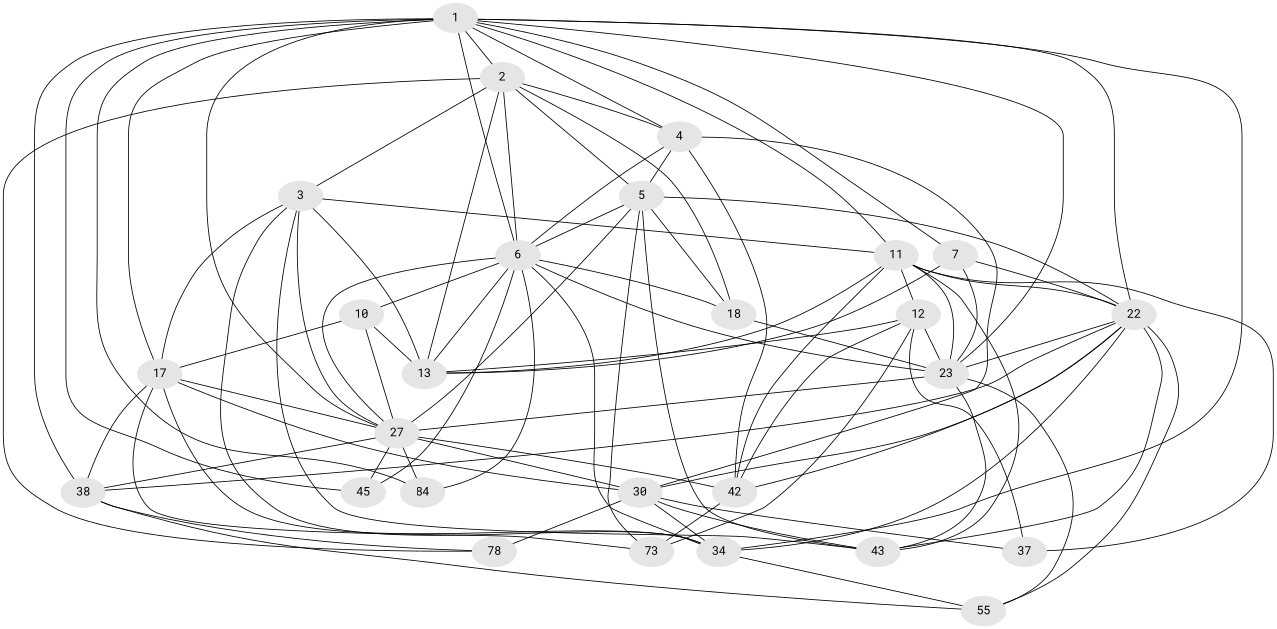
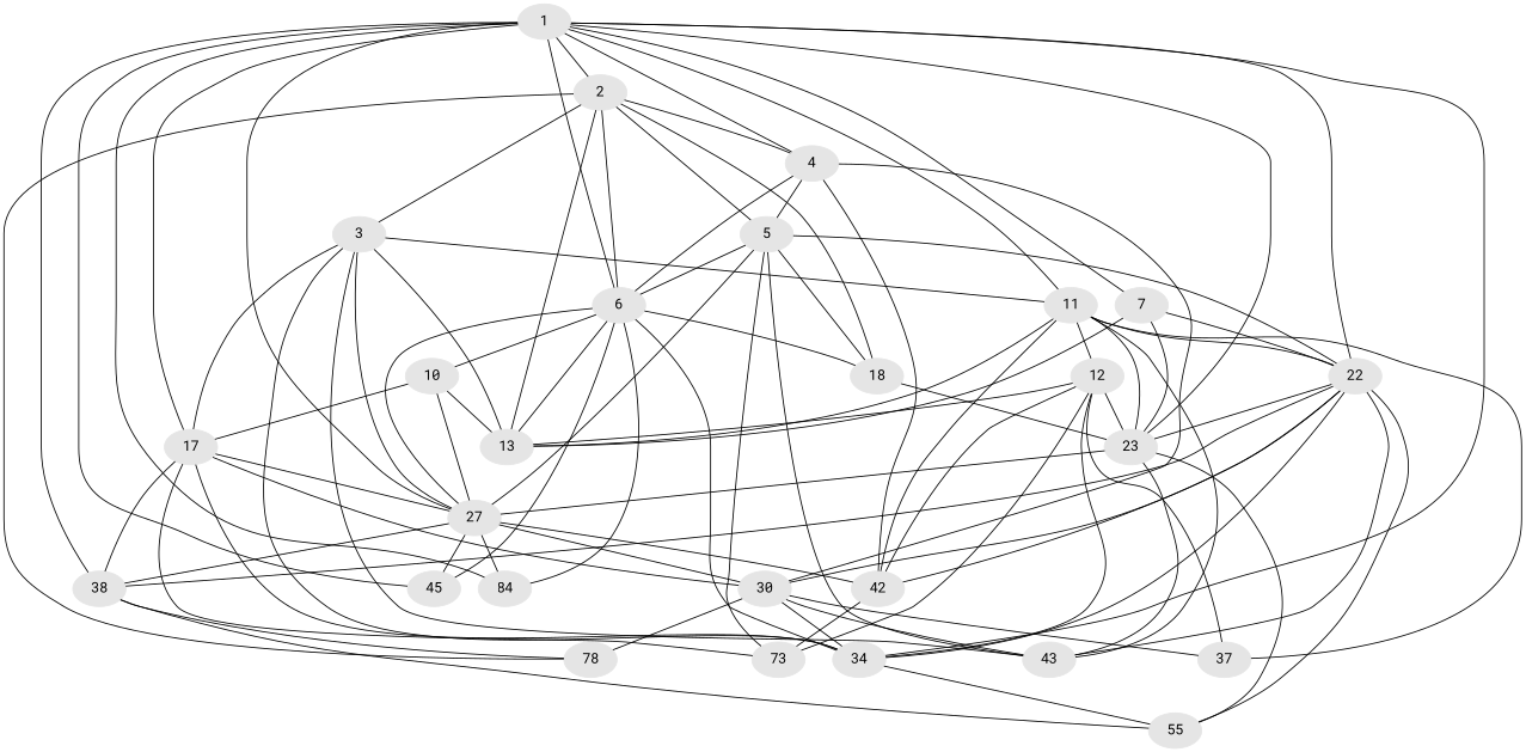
  graph {
    fontname="Roboto Mono"
    node [color=gray90 fontname="Roboto Mono" style=filled]
    edge [fontname="Roboto Mono"]
    1 [super="+65+61+51"]
    2 [super="+57+19"]
    4 [super="+20+68"]
    6 [super="+8+26+47"]
    7
    11 [super="+83+53+24"]
    17 [super="+25"]
    22 [super="+41+32"]
    23 [super="+81+59+40"]
    27 [super="+39+28+72"]
    34 [super="+36+49+64"]
    38 [super="+52"]
    45
    84
    3 [super="+16"]
    5 [super="+15+14"]
    13 [super="+33"]
    18
    78
    30 [super="+44+35"]
    42 [super="+62"]
    10 [super="+54+76"]
    43 [super="+85"]
    12 [super="+79+21"]
    37
    73
    55
    1 -- 2
    1 -- 4
    1 -- 6
    1 -- 7
    1 -- 11
    1 -- 17
    1 -- 22
    1 -- 23
    1 -- 27 [weight=2]
    1 -- 34
    1 -- 38
    1 -- 45
    1 -- 84
    2 -- 4
    2 -- 6
    2 -- 3
    2 -- 5
    2 -- 13
    2 -- 18
    2 -- 78
    4 -- 6
    4 -- 5 [weight=2]
    4 -- 30
    4 -- 42
-   6 -- 23 [weight=2]
    6 -- 27
    6 -- 34
    6 -- 45
    6 -- 84
    6 -- 13
    6 -- 18
    6 -- 10 [weight=2]
    7 -- 22
    7 -- 23
    7 -- 13
    11 -- 22
    11 -- 23 [weight=2]
    11 -- 13
    11 -- 42
    11 -- 43
    11 -- 12
    11 -- 37
    17 -- 27 [weight=2]
    17 -- 34 [weight=2]
    17 -- 38
    17 -- 30
    17 -- 73
    22 -- 23
    22 -- 34 [weight=2]
    22 -- 38
    22 -- 30
    22 -- 42
    22 -- 43
    22 -- 55
    23 -- 27 [weight=3]
    23 -- 43
    23 -- 55
    27 -- 38
    27 -- 45 [weight=2]
    27 -- 84 [weight=2]
    27 -- 30 [weight=2]
    27 -- 42
    34 -- 55
    38 -- 78
    38 -- 55
    3 -- 11
    3 -- 17
    3 -- 27
    3 -- 34
    3 -- 13
    3 -- 43
    5 -- 6
    5 -- 22
    5 -- 27 [weight=2]
    5 -- 18
    5 -- 43
    5 -- 73
    18 -- 23
    30 -- 34
    30 -- 78 [weight=2]
    30 -- 43
    30 -- 37
    42 -- 73
    10 -- 17 [weight=3]
    10 -- 27
    10 -- 13
    12 -- 23
+   12 -- 34
    12 -- 13
    12 -- 42
    12 -- 37 [weight=2]
    12 -- 73
  }
